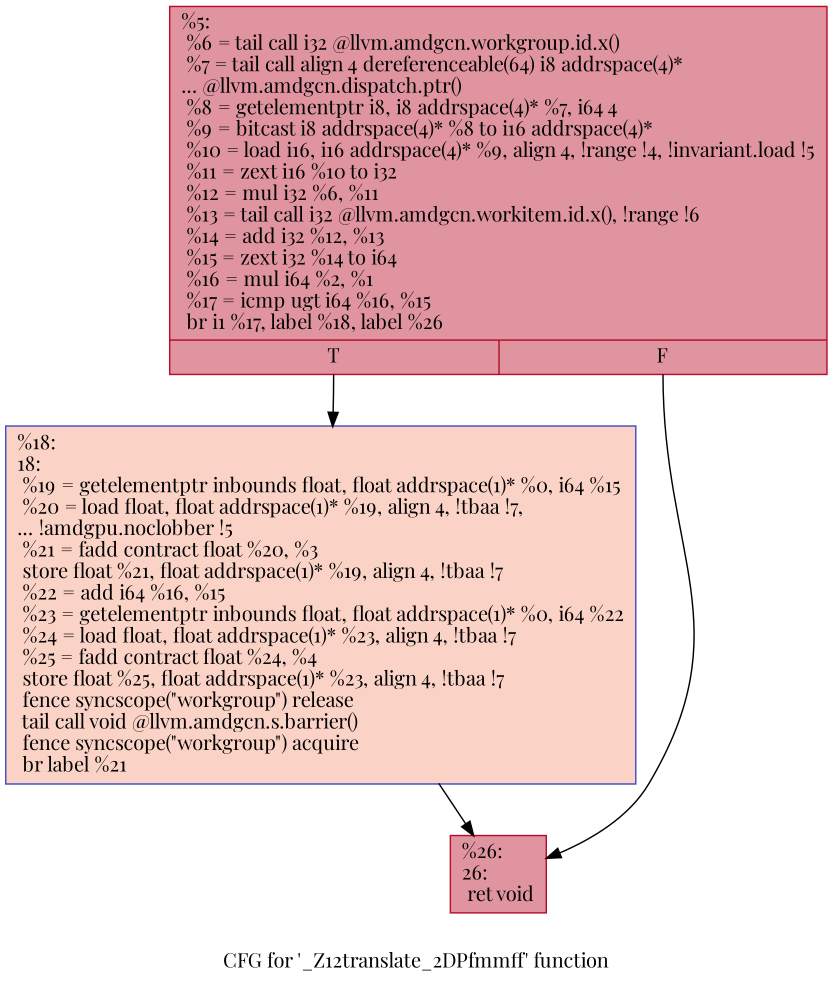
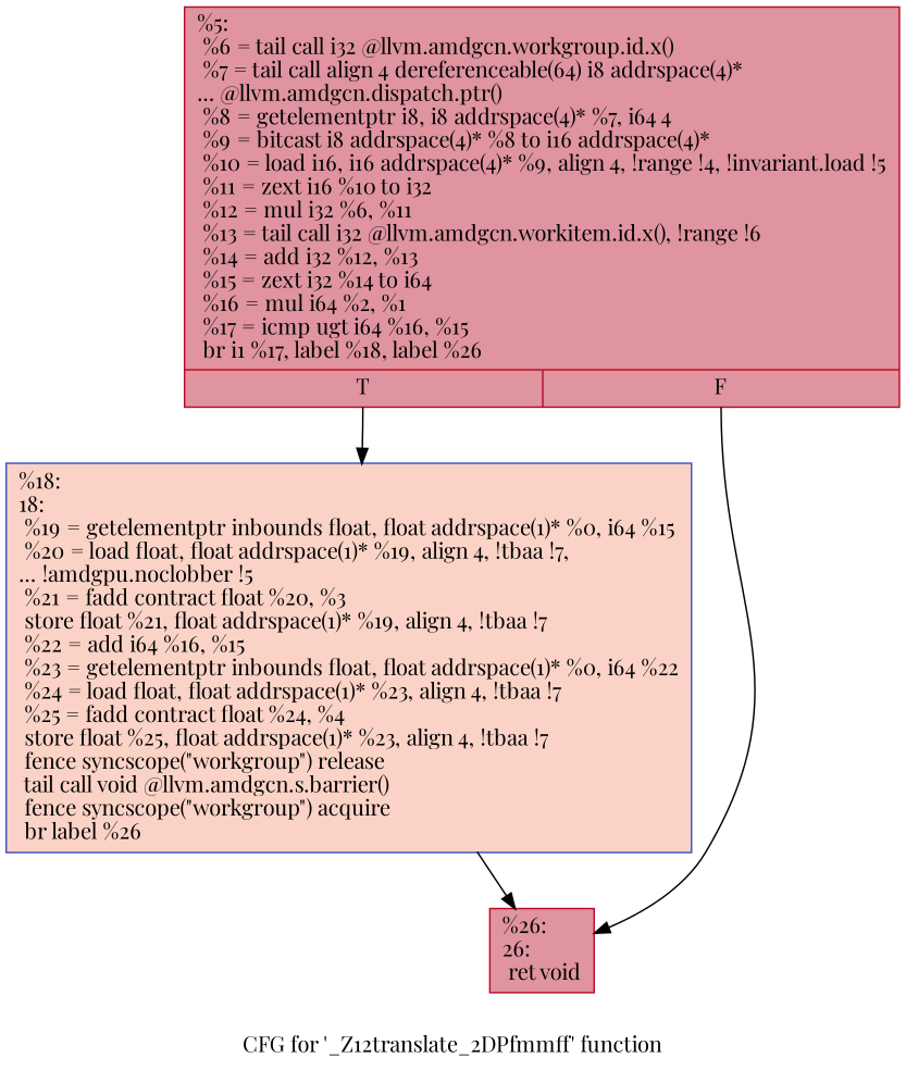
  digraph {
    label="CFG for '_Z12translate_2DPfmmff' function"
    fontname="Playfair Display"
    node [color="#b70d28ff" fillcolor="#b70d2870" shape=record style=filled fontname="Playfair Display"]
    edge [fontname="Playfair Display"]
    n1 [label="{%5:\l  %6 = tail call i32 @llvm.amdgcn.workgroup.id.x()\l  %7 = tail call align 4 dereferenceable(64) i8 addrspace(4)*\l... @llvm.amdgcn.dispatch.ptr()\l  %8 = getelementptr i8, i8 addrspace(4)* %7, i64 4\l  %9 = bitcast i8 addrspace(4)* %8 to i16 addrspace(4)*\l  %10 = load i16, i16 addrspace(4)* %9, align 4, !range !4, !invariant.load !5\l  %11 = zext i16 %10 to i32\l  %12 = mul i32 %6, %11\l  %13 = tail call i32 @llvm.amdgcn.workitem.id.x(), !range !6\l  %14 = add i32 %12, %13\l  %15 = zext i32 %14 to i64\l  %16 = mul i64 %2, %1\l  %17 = icmp ugt i64 %16, %15\l  br i1 %17, label %18, label %26\l|{<s0>T|<s1>F}}"]
-   n2 [color="#3d50c3ff" fillcolor="#f59c7d70" label="{%18:\l18:                                               \l  %19 = getelementptr inbounds float, float addrspace(1)* %0, i64 %15\l  %20 = load float, float addrspace(1)* %19, align 4, !tbaa !7,\l... !amdgpu.noclobber !5\l  %21 = fadd contract float %20, %3\l  store float %21, float addrspace(1)* %19, align 4, !tbaa !7\l  %22 = add i64 %16, %15\l  %23 = getelementptr inbounds float, float addrspace(1)* %0, i64 %22\l  %24 = load float, float addrspace(1)* %23, align 4, !tbaa !7\l  %25 = fadd contract float %24, %4\l  store float %25, float addrspace(1)* %23, align 4, !tbaa !7\l  fence syncscope(\"workgroup\") release\l  tail call void @llvm.amdgcn.s.barrier()\l  fence syncscope(\"workgroup\") acquire\l  br label %21\l}"]
+   n2 [color="#3d50c3ff" fillcolor="#f59c7d70" label="{%18:\l18:                                               \l  %19 = getelementptr inbounds float, float addrspace(1)* %0, i64 %15\l  %20 = load float, float addrspace(1)* %19, align 4, !tbaa !7,\l... !amdgpu.noclobber !5\l  %21 = fadd contract float %20, %3\l  store float %21, float addrspace(1)* %19, align 4, !tbaa !7\l  %22 = add i64 %16, %15\l  %23 = getelementptr inbounds float, float addrspace(1)* %0, i64 %22\l  %24 = load float, float addrspace(1)* %23, align 4, !tbaa !7\l  %25 = fadd contract float %24, %4\l  store float %25, float addrspace(1)* %23, align 4, !tbaa !7\l  fence syncscope(\"workgroup\") release\l  tail call void @llvm.amdgcn.s.barrier()\l  fence syncscope(\"workgroup\") acquire\l  br label %26\l}"]
    n3 [label="{%26:\l26:                                               \l  ret void\l}"]
    n1 -> n2 [tailport=s0]
    n1 -> n3 [tailport=s1]
    n2 -> n3
  }
